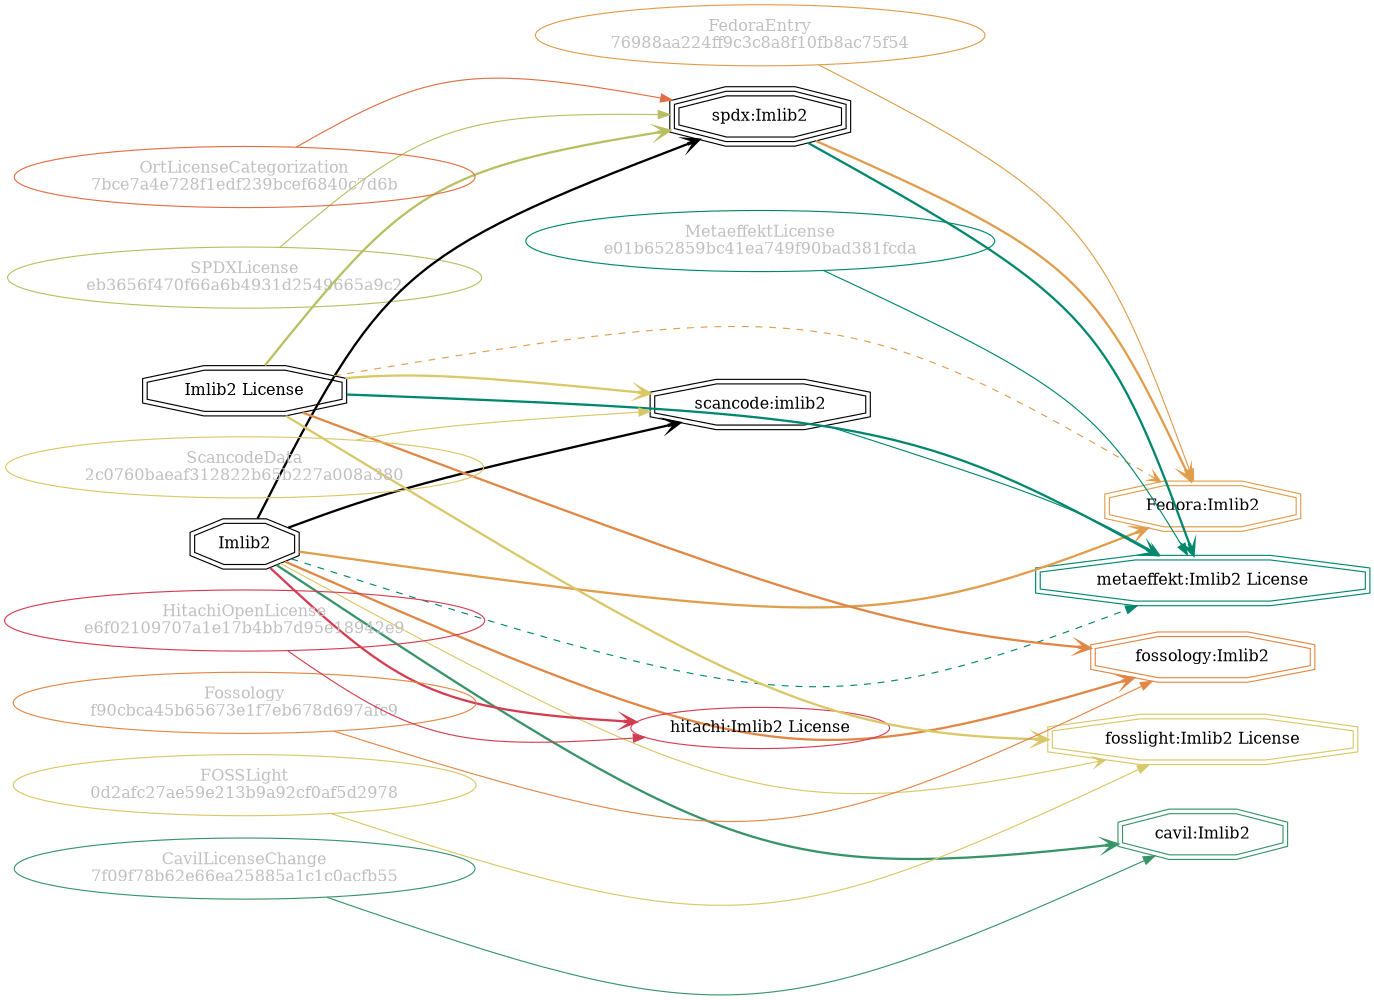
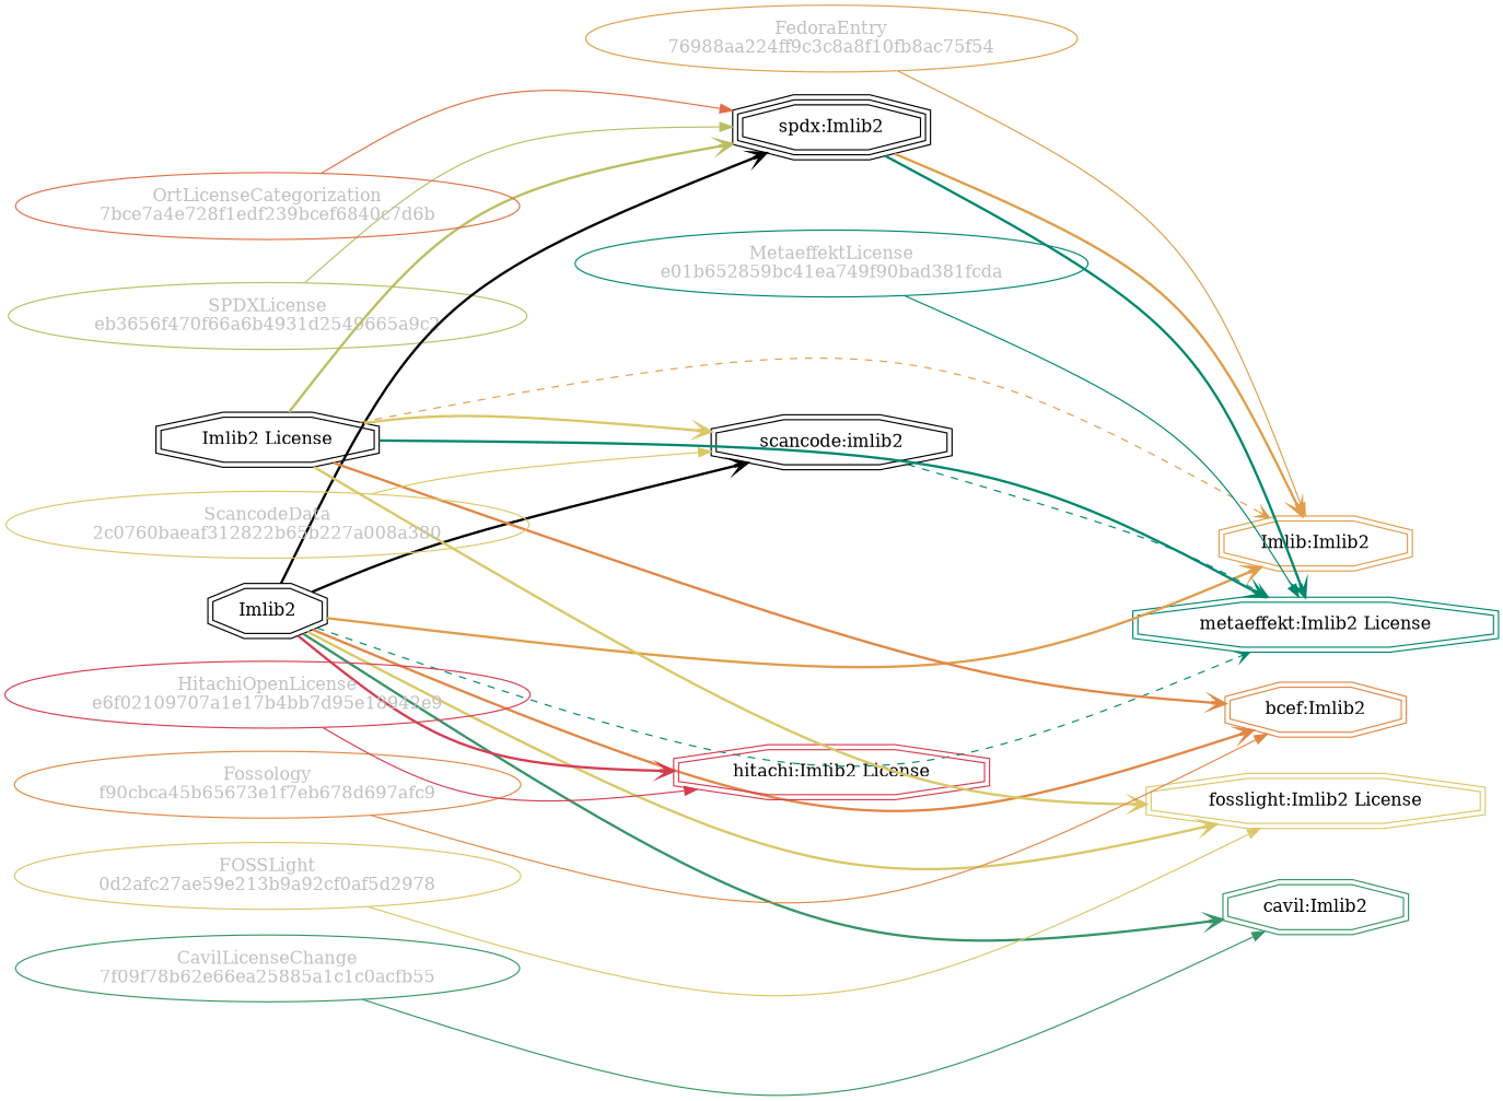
  strict digraph {
    rankdir=LR
    splines=curved
    node [shape=ellipse]
    edge [color="#00876c" weight=0.7 arrowhead=vee style=bold]
    n1 [color="#b8bf62" fillcolor="beige;1" fontcolor=gray label="SPDXLicense\neb3656f470f66a6b4931d2549665a9c2"]
    n2 [label="spdx:Imlib2" shape=tripleoctagon]
-   n3 [color="#e09d4b" label="Fedora:Imlib2" shape=doubleoctagon]
+   n3 [color="#e09d4b" label="Imlib:Imlib2" shape=doubleoctagon]
    n4 [color="#00876c" label="metaeffekt:Imlib2 License" shape=doubleoctagon]
    n5 [label=Imlib2 shape=doubleoctagon]
    n6 [label="scancode:imlib2" shape=doubleoctagon]
-   n7 [color="#e18745" label="fossology:Imlib2" shape=doubleoctagon]
+   n7 [color="#e18745" label="bcef:Imlib2" shape=doubleoctagon]
    n8 [color="#379469" label="cavil:Imlib2" shape=doubleoctagon]
    n9 [color="#dac767" label="fosslight:Imlib2 License" shape=doubleoctagon]
-   n10 [color="#d43d51" label="hitachi:Imlib2 License"]
+   n10 [color="#d43d51" label="hitachi:Imlib2 License" shape=doubleoctagon]
    n11 [label="Imlib2 License" shape=doubleoctagon]
    n12 [color="#e09d4b" fillcolor="beige;1" fontcolor=gray label="FedoraEntry\n76988aa224ff9c3c8a8f10fb8ac75f54"]
    n13 [color="#dac767" fillcolor="beige;1" fontcolor=gray label="ScancodeData\n2c0760baeaf312822b65b227a008a380"]
    n14 [color="#e18745" fillcolor="beige;1" fontcolor=gray label="Fossology\nf90cbca45b65673e1f7eb678d697afc9"]
    n15 [color="#e06f45" fillcolor="beige;1" fontcolor=gray label="OrtLicenseCategorization\n7bce7a4e728f1edf239bcef6840c7d6b"]
    n16 [color="#379469" fillcolor="beige;1" fontcolor=gray label="CavilLicenseChange\n7f09f78b62e66ea25885a1c1c0acfb55"]
    n17 [color="#00876c" fillcolor="beige;1" fontcolor=gray label="MetaeffektLicense\ne01b652859bc41ea749f90bad381fcda"]
    n18 [color="#dac767" fillcolor="beige;1" fontcolor=gray label="FOSSLight\n0d2afc27ae59e213b9a92cf0af5d2978"]
    n19 [color="#d43d51" fillcolor="beige;1" fontcolor=gray label="HitachiOpenLicense\ne6f02109707a1e17b4bb7d95e18942e9"]
    n1 -> n2 [color="#b8bf62" weight=0.5 arrowhead="" style=""]
    n2 -> n3 [color="#e09d4b"]
    n2 -> n4
    n5 -> n2 [color=""]
    n5 -> n3 [color="#e09d4b"]
-   n5 -> n4 [arrowhead=normal style=dashed weight=0.5]
+   n5 -> n4 [style=dashed weight=0.5]
    n5 -> n6 [color=""]
    n5 -> n7 [color="#e18745"]
    n5 -> n8 [color="#379469"]
-   n5 -> n9 [color="#dac767" style=solid]
+   n5 -> n9 [color="#dac767"]
    n5 -> n10 [color="#d43d51"]
-   n6 -> n4 [style=solid weight=0.5]
+   n6 -> n4 [style=dashed weight=0.5]
    n11 -> n2 [color="#b8bf62"]
    n11 -> n3 [color="#e09d4b" style=dashed weight=0.5]
    n11 -> n4
    n11 -> n6 [color="#dac767"]
    n11 -> n7 [color="#e18745"]
    n11 -> n9 [color="#dac767"]
    n12 -> n3 [color="#e09d4b" weight=0.5 arrowhead="" style=""]
    n13 -> n6 [color="#dac767" weight=0.5 arrowhead="" style=""]
    n14 -> n7 [color="#e18745" weight=0.5 arrowhead="" style=""]
    n15 -> n2 [color="#e06f45" weight=0.5 arrowhead="" style=""]
    n16 -> n8 [color="#379469" weight=0.5 arrowhead="" style=""]
    n17 -> n4 [weight=0.5 arrowhead="" style=""]
    n18 -> n9 [color="#dac767" weight=0.5 arrowhead="" style=""]
    n19 -> n10 [color="#d43d51" weight=0.5 arrowhead="" style=""]
  }
